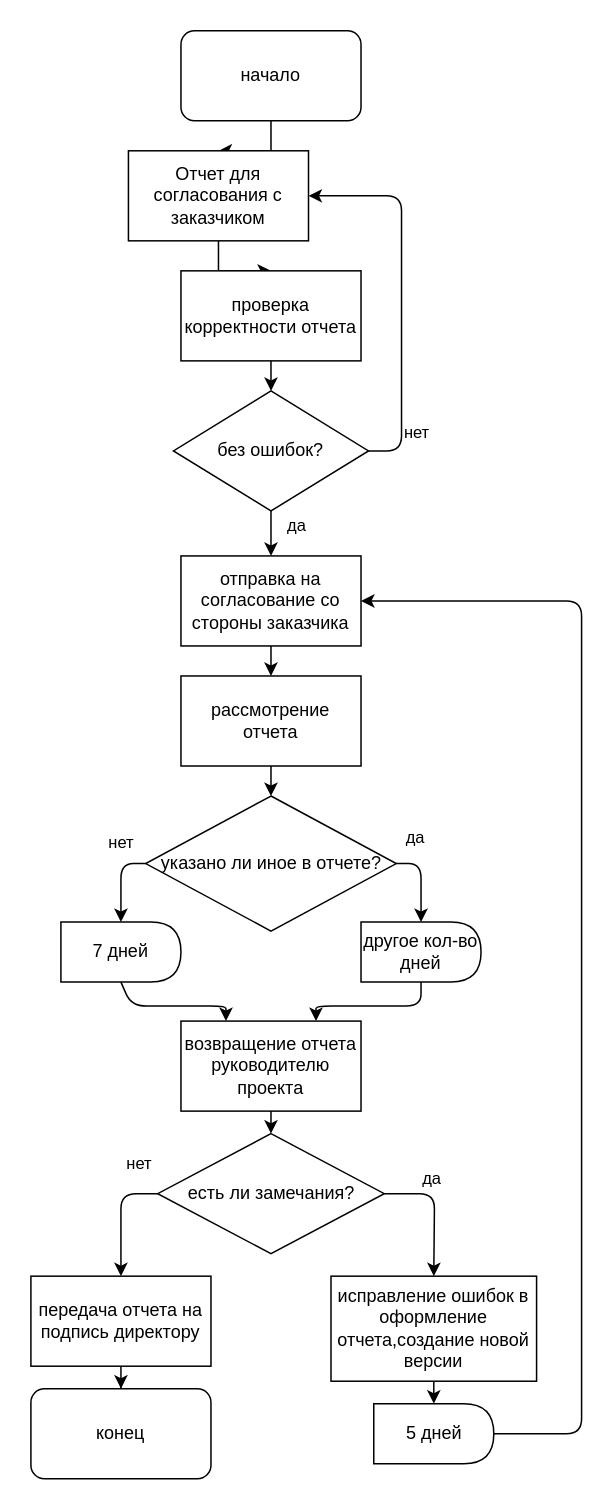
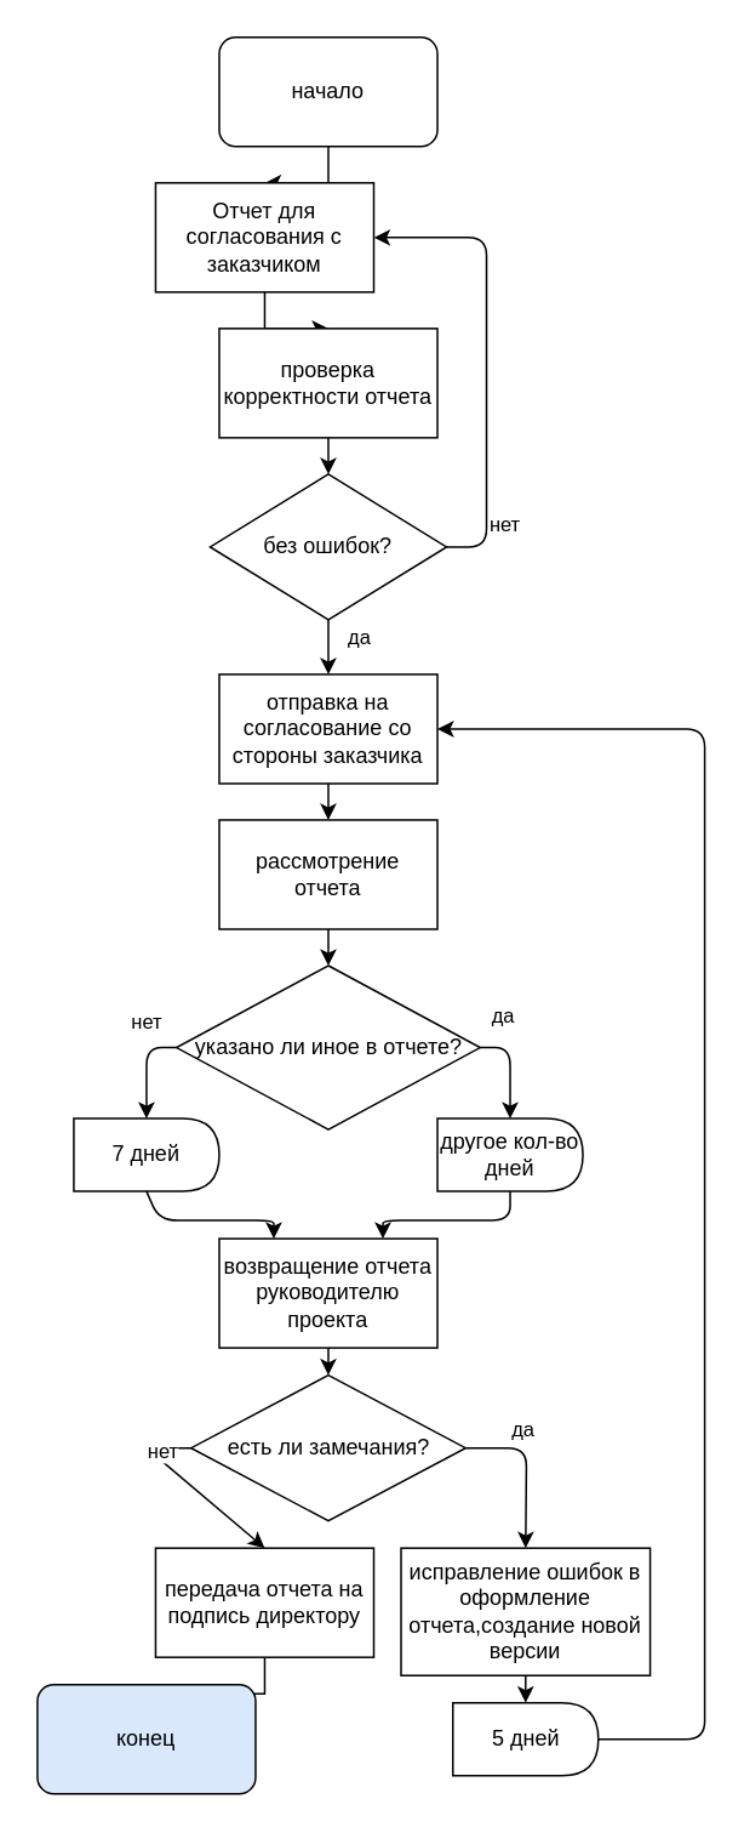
  <mxCell id="0" />
  <mxCell id="1" parent="0" />
  <mxCell id="2" parent="1" edge="1" source="3" target="5" style="edgeStyle=orthogonalEdgeStyle;rounded=0;orthogonalLoop=1;jettySize=auto;html=1;exitX=0.5;exitY=1;exitDx=0;exitDy=0;entryX=0.5;entryY=0;entryDx=0;entryDy=0;"><mxGeometry as="geometry" relative="1" /></mxCell>
  <mxCell id="3" value="начало" parent="1" style="rounded=1;whiteSpace=wrap;html=1;" vertex="1"><mxGeometry as="geometry" x="120" y="20" width="120" height="60" /></mxCell>
  <mxCell id="4" value="" parent="1" edge="1" source="5" target="6" style="edgeStyle=orthogonalEdgeStyle;rounded=0;orthogonalLoop=1;jettySize=auto;html=1;"><mxGeometry as="geometry" relative="1" /></mxCell>
  <mxCell id="5" value="&lt;p align=&quot;center&quot; style=&quot;color: rgb(0 , 0 , 0) ; text-transform: none ; text-indent: 0px ; letter-spacing: normal ; font-style: normal ; font-variant: normal ; font-weight: 400 ; text-decoration: none ; word-spacing: 0px ; white-space: normal&quot;&gt;&lt;font style=&quot;font-size: 12px&quot;&gt; Отчет для согласования с заказчиком&lt;/font&gt;&lt;/p&gt;" parent="1" style="rounded=0;whiteSpace=wrap;html=1;align=center;" vertex="1"><mxGeometry x="85" y="100" as="geometry" width="120" height="60" /></mxCell>
  <mxCell id="6" value="проверка корректности отчета" parent="1" style="rounded=0;whiteSpace=wrap;html=1;" vertex="1"><mxGeometry as="geometry" x="120" y="180" width="120" height="60" /></mxCell>
  <mxCell id="7" value="без ошибок?" parent="1" style="rhombus;whiteSpace=wrap;html=1;" vertex="1"><mxGeometry as="geometry" x="115" y="260" width="130" height="80" /></mxCell>
  <mxCell id="8" parent="1" edge="1" source="9" target="12" style="edgeStyle=orthogonalEdgeStyle;rounded=0;orthogonalLoop=1;jettySize=auto;html=1;exitX=0.5;exitY=1;exitDx=0;exitDy=0;entryX=0.5;entryY=0;entryDx=0;entryDy=0;"><mxGeometry as="geometry" relative="1" /></mxCell>
  <mxCell id="9" value="рассмотрение отчета" parent="1" style="rounded=0;whiteSpace=wrap;html=1;" vertex="1"><mxGeometry as="geometry" x="120" y="450" width="120" height="60" /></mxCell>
  <mxCell id="10" value="нет" parent="1" edge="1" source="7" target="5" style="endArrow=classic;html=1;exitX=1;exitY=0.5;exitDx=0;exitDy=0;entryX=1;entryY=0.5;entryDx=0;entryDy=0;"><mxGeometry as="geometry" relative="1" x="-0.808" y="14" width="50" height="50"><mxPoint as="sourcePoint" x="117" y="500" /><mxPoint as="targetPoint" x="167" y="450" /><Array as="points"><mxPoint x="267" y="300" /><mxPoint x="267" y="220" /><mxPoint x="267" y="130" /></Array><mxPoint as="offset" x="24" y="-10" /></mxGeometry></mxCell>
  <mxCell id="11" value="7 дней" parent="1" style="shape=delay;whiteSpace=wrap;html=1;" vertex="1"><mxGeometry as="geometry" x="40" y="614" width="80" height="40" /></mxCell>
  <mxCell id="12" value="указано ли иное в отчете?" parent="1" style="rhombus;whiteSpace=wrap;html=1;" vertex="1"><mxGeometry as="geometry" x="96.5" y="530" width="167" height="90" /></mxCell>
  <mxCell id="13" value="другое кол-во дней" parent="1" style="shape=delay;whiteSpace=wrap;html=1;" vertex="1"><mxGeometry as="geometry" x="240" y="614" width="80" height="40" /></mxCell>
  <mxCell id="14" value="нет" parent="1" edge="1" source="12" target="11" style="endArrow=classic;html=1;exitX=0;exitY=0.5;exitDx=0;exitDy=0;entryX=0.5;entryY=0;entryDx=0;entryDy=0;"><mxGeometry as="geometry" relative="1" x="-0.405" y="-15" width="50" height="50"><mxPoint as="sourcePoint" x="37" y="730" /><mxPoint as="targetPoint" x="87" y="680" /><Array as="points"><mxPoint x="80" y="575" /></Array><mxPoint as="offset" x="15" y="-15" /></mxGeometry></mxCell>
  <mxCell id="15" value="да" parent="1" edge="1" source="12" target="13" style="endArrow=classic;html=1;exitX=1;exitY=0.5;exitDx=0;exitDy=0;entryX=0.5;entryY=0;entryDx=0;entryDy=0;"><mxGeometry as="geometry" relative="1" x="-0.573" y="17" width="50" height="50"><mxPoint as="sourcePoint" x="37" y="730" /><mxPoint as="targetPoint" x="87" y="680" /><Array as="points"><mxPoint x="280" y="575" /></Array><mxPoint as="offset" /></mxGeometry></mxCell>
  <mxCell id="16" parent="1" edge="1" source="17" target="9" style="edgeStyle=orthogonalEdgeStyle;rounded=0;orthogonalLoop=1;jettySize=auto;html=1;exitX=0.5;exitY=1;exitDx=0;exitDy=0;entryX=0.5;entryY=0;entryDx=0;entryDy=0;"><mxGeometry as="geometry" relative="1" /></mxCell>
  <mxCell id="17" value="отправка на согласование со стороны заказчика" parent="1" style="rounded=0;whiteSpace=wrap;html=1;" vertex="1"><mxGeometry as="geometry" x="120" y="370" width="120" height="60" /></mxCell>
  <mxCell id="18" value="возвращение отчета руководителю проекта" parent="1" style="rounded=0;whiteSpace=wrap;html=1;" vertex="1"><mxGeometry as="geometry" x="120" y="680" width="120" height="60" /></mxCell>
  <mxCell id="19" value="есть ли замечания?" parent="1" style="rhombus;whiteSpace=wrap;html=1;" vertex="1"><mxGeometry as="geometry" x="104.5" y="755" width="151" height="80" /></mxCell>
  <mxCell id="20" parent="1" edge="1" source="21" target="26" style="edgeStyle=orthogonalEdgeStyle;rounded=0;orthogonalLoop=1;jettySize=auto;html=1;exitX=0.5;exitY=1;exitDx=0;exitDy=0;"><mxGeometry as="geometry" relative="1" /></mxCell>
- <mxCell id="21" value="передача отчета на подпись директору" parent="1" style="rounded=0;whiteSpace=wrap;html=1;" vertex="1"><mxGeometry as="geometry" x="20" y="850" width="120" height="60" /></mxCell>
+ <mxCell id="21" value="передача отчета на подпись директору" parent="1" style="rounded=0;whiteSpace=wrap;html=1;" vertex="1"><mxGeometry x="85" y="850" as="geometry" width="120" height="60" /></mxCell>
  <mxCell id="22" value="исправление ошибок в оформление отчета,создание новой версии" parent="1" style="rounded=0;whiteSpace=wrap;html=1;" vertex="1"><mxGeometry as="geometry" x="220" y="850" width="137" height="70" /></mxCell>
  <mxCell id="23" value="5 дней" parent="1" style="shape=delay;whiteSpace=wrap;html=1;" vertex="1"><mxGeometry as="geometry" x="248.5" y="935" width="80" height="40" /></mxCell>
  <mxCell id="24" value="нет" parent="1" edge="1" source="19" target="21" style="endArrow=classic;html=1;exitX=0;exitY=0.5;exitDx=0;exitDy=0;entryX=0.5;entryY=0;entryDx=0;entryDy=0;"><mxGeometry as="geometry" relative="1" x="-0.42" y="-10" width="50" height="50"><mxPoint as="sourcePoint" x="17" y="1050" /><mxPoint as="targetPoint" x="67" y="1000" /><Array as="points"><mxPoint x="80" y="795" /></Array><mxPoint as="offset" x="10" y="-10" /></mxGeometry></mxCell>
  <mxCell id="25" value="да" parent="1" edge="1" source="19" target="22" style="endArrow=classic;html=1;exitX=1;exitY=0.5;exitDx=0;exitDy=0;entryX=0.5;entryY=0;entryDx=0;entryDy=0;"><mxGeometry as="geometry" relative="1" x="-0.294" y="10" width="50" height="50"><mxPoint as="sourcePoint" x="17" y="1050" /><mxPoint as="targetPoint" x="67" y="1000" /><Array as="points"><mxPoint x="289" y="795" /></Array><mxPoint as="offset" /></mxGeometry></mxCell>
- <mxCell id="26" value="конец" parent="1" style="rounded=1;whiteSpace=wrap;html=1;" vertex="1"><mxGeometry as="geometry" x="20" y="925" width="120" height="60" /></mxCell>
+ <mxCell id="26" value="конец" parent="1" style="rounded=1;whiteSpace=wrap;html=1;fillColor=#dae8fc;" vertex="1"><mxGeometry as="geometry" x="20" y="925" width="120" height="60" /></mxCell>
  <mxCell id="27" value="" parent="1" edge="1" source="23" target="17" style="endArrow=classic;html=1;exitX=1;exitY=0.5;exitDx=0;exitDy=0;entryX=1;entryY=0.5;entryDx=0;entryDy=0;"><mxGeometry as="geometry" relative="1" width="50" height="50"><mxPoint as="sourcePoint" x="17" y="1110" /><mxPoint as="targetPoint" x="67" y="1060" /><Array as="points"><mxPoint x="387" y="955" /><mxPoint x="387" y="885" /><mxPoint x="387" y="400" /></Array></mxGeometry></mxCell>
  <mxCell id="28" value="" parent="1" edge="1" source="22" target="23" style="endArrow=classic;html=1;exitX=0.5;exitY=1;exitDx=0;exitDy=0;entryX=0.5;entryY=0;entryDx=0;entryDy=0;"><mxGeometry as="geometry" relative="1" width="50" height="50"><mxPoint as="sourcePoint" x="17" y="1110" /><mxPoint as="targetPoint" x="67" y="1060" /></mxGeometry></mxCell>
  <mxCell id="29" value="" parent="1" edge="1" source="11" target="18" style="endArrow=classic;html=1;exitX=0.5;exitY=1;exitDx=0;exitDy=0;entryX=0.25;entryY=0;entryDx=0;entryDy=0;"><mxGeometry as="geometry" relative="1" width="50" height="50"><mxPoint as="sourcePoint" x="17" y="1110" /><mxPoint as="targetPoint" x="67" y="1060" /><Array as="points"><mxPoint x="87" y="670" /><mxPoint x="150" y="670" /></Array></mxGeometry></mxCell>
  <mxCell id="30" value="" parent="1" edge="1" source="13" target="18" style="endArrow=classic;html=1;exitX=0.5;exitY=1;exitDx=0;exitDy=0;entryX=0.75;entryY=0;entryDx=0;entryDy=0;"><mxGeometry as="geometry" relative="1" width="50" height="50"><mxPoint as="sourcePoint" x="17" y="1110" /><mxPoint as="targetPoint" x="67" y="1060" /><Array as="points"><mxPoint x="280" y="670" /><mxPoint x="210" y="670" /></Array></mxGeometry></mxCell>
  <mxCell id="31" value="" parent="1" edge="1" source="18" target="19" style="endArrow=classic;html=1;exitX=0.5;exitY=1;exitDx=0;exitDy=0;entryX=0.5;entryY=0;entryDx=0;entryDy=0;"><mxGeometry as="geometry" relative="1" width="50" height="50"><mxPoint as="sourcePoint" x="17" y="1110" /><mxPoint as="targetPoint" x="180" y="750" /></mxGeometry></mxCell>
  <mxCell id="32" value="" parent="1" edge="1" source="6" target="7" style="endArrow=classic;html=1;exitX=0.5;exitY=1;exitDx=0;exitDy=0;entryX=0.5;entryY=0;entryDx=0;entryDy=0;"><mxGeometry as="geometry" relative="1" width="50" height="50"><mxPoint as="sourcePoint" x="17" y="1110" /><mxPoint as="targetPoint" x="67" y="1060" /></mxGeometry></mxCell>
  <mxCell id="33" value="да" parent="1" edge="1" source="7" target="17" style="endArrow=classic;html=1;exitX=0.5;exitY=1;exitDx=0;exitDy=0;entryX=0.5;entryY=0;entryDx=0;entryDy=0;"><mxGeometry as="geometry" relative="1" x="-0.333" y="17" width="50" height="50"><mxPoint as="sourcePoint" x="17" y="1110" /><mxPoint as="targetPoint" x="67" y="1060" /><mxPoint as="offset" /></mxGeometry></mxCell>
